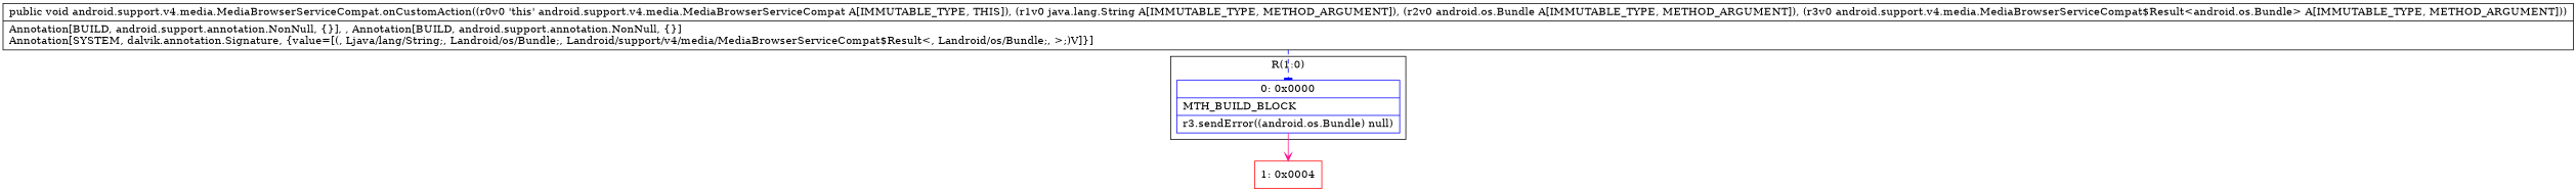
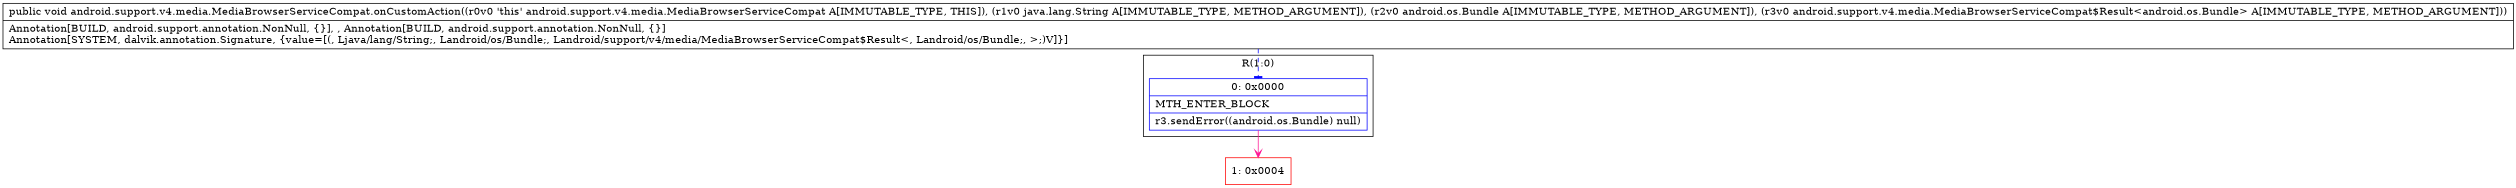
  digraph {
    node [shape=record]
-   n1 [color=blue label="{0\:\ 0x0000|MTH_BUILD_BLOCK\l|r3.sendError((android.os.Bundle) null)\l}"]
+   n1 [color=blue label="{0\:\ 0x0000|MTH_ENTER_BLOCK\l|r3.sendError((android.os.Bundle) null)\l}"]
    n2 [color=red label="{1\:\ 0x0004}"]
    n3 [label="{public void android.support.v4.media.MediaBrowserServiceCompat.onCustomAction((r0v0 'this' android.support.v4.media.MediaBrowserServiceCompat A[IMMUTABLE_TYPE, THIS]), (r1v0 java.lang.String A[IMMUTABLE_TYPE, METHOD_ARGUMENT]), (r2v0 android.os.Bundle A[IMMUTABLE_TYPE, METHOD_ARGUMENT]), (r3v0 android.support.v4.media.MediaBrowserServiceCompat$Result\<android.os.Bundle\> A[IMMUTABLE_TYPE, METHOD_ARGUMENT]))  | Annotation[BUILD, android.support.annotation.NonNull, \{\}], , Annotation[BUILD, android.support.annotation.NonNull, \{\}]\lAnnotation[SYSTEM, dalvik.annotation.Signature, \{value=[(, Ljava\/lang\/String;, Landroid\/os\/Bundle;, Landroid\/support\/v4\/media\/MediaBrowserServiceCompat$Result\<, Landroid\/os\/Bundle;, \>;)V]\}]\l}"]
    subgraph cluster_1 {
      label="R(1:0)"
      n1
    }
    n1 -> n2 [color=deeppink style=solid arrowhead=vee]
    n3 -> n1 [color=blue style=dashed arrowhead=tee]
  }
